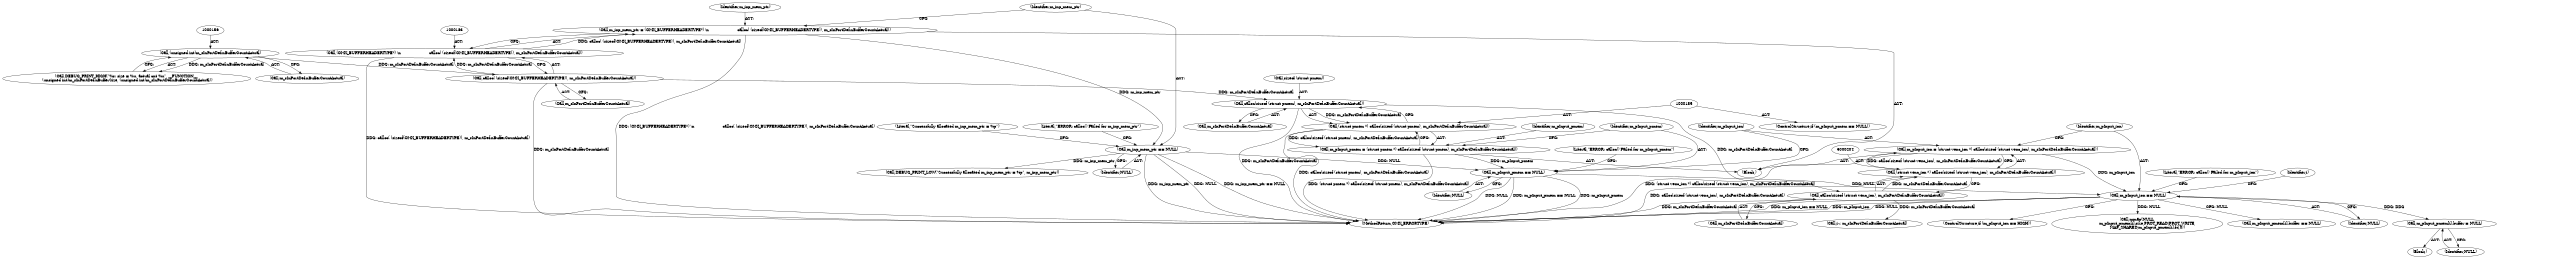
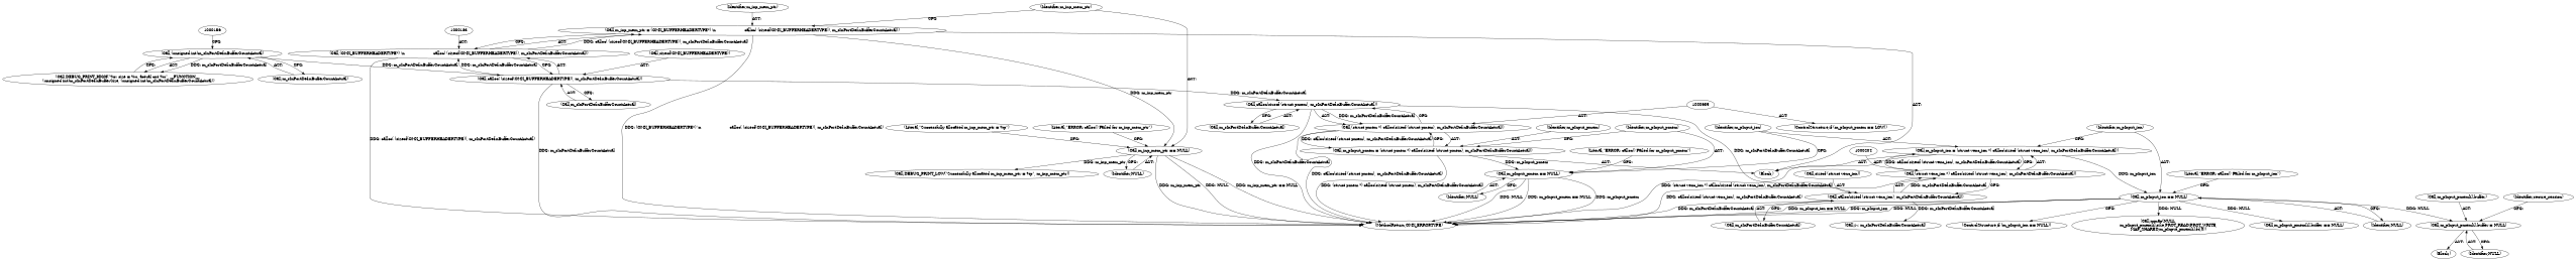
  digraph {
    fontname="DejaVu Serif"
    node [fontname="DejaVu Serif"]
    edge [fontname="DejaVu Serif"]
    n1 [label="(Call,m_pInput_pmem[i].buffer = NULL)"]
    n2 [label="(Block,)"]
    n3 [label="(Identifier,NULL)"]
    n4 [label="(Call,m_pInput_ion == NULL)"]
    n5 [label="(Identifier,NULL)"]
-   n6 [label="(ControlStructure,if (m_pInput_ion == HIGH))"]
+   n6 [label="(ControlStructure,if (m_pInput_ion == NULL))"]
    n7 [label="(Call,mmap(NULL,\n                 m_pInput_pmem[i].size,PROT_READ|PROT_WRITE,\n                 MAP_SHARED,m_pInput_pmem[i].fd,0))"]
    n8 [label="(Call,m_pInput_pmem[i].buffer == NULL)"]
    n9 [label="(MethodReturn,OMX_ERRORTYPE)"]
    n10 [label="(Call,m_pInput_ion = (struct venc_ion *) calloc(sizeof (struct venc_ion), m_sInPortDef.nBufferCountActual))"]
    n11 [label="(Call,(struct venc_ion *) calloc(sizeof (struct venc_ion), m_sInPortDef.nBufferCountActual))"]
    n12 [label="(Block,)"]
    n13 [label="(Call,calloc(sizeof (struct venc_ion), m_sInPortDef.nBufferCountActual))"]
    n14 [label="(Call,m_sInPortDef.nBufferCountActual)"]
    n15 [label="(Call,i< m_sInPortDef.nBufferCountActual)"]
    n16 [label="(Call,calloc(sizeof (struct pmem), m_sInPortDef.nBufferCountActual))"]
    n17 [label="(Call,(struct pmem *) calloc(sizeof (struct pmem), m_sInPortDef.nBufferCountActual))"]
    n18 [label="(Call,m_sInPortDef.nBufferCountActual)"]
    n19 [label="(Call,m_pInput_pmem = (struct pmem *) calloc(sizeof (struct pmem), m_sInPortDef.nBufferCountActual))"]
    n20 [label="(Call,calloc( (sizeof(OMX_BUFFERHEADERTYPE)), m_sInPortDef.nBufferCountActual))"]
    n21 [label="(Call,(OMX_BUFFERHEADERTYPE*) \\n                        calloc( (sizeof(OMX_BUFFERHEADERTYPE)), m_sInPortDef.nBufferCountActual))"]
    n22 [label="(Call,m_sInPortDef.nBufferCountActual)"]
    n23 [label="(Call,m_inp_mem_ptr = (OMX_BUFFERHEADERTYPE*) \\n                        calloc( (sizeof(OMX_BUFFERHEADERTYPE)), m_sInPortDef.nBufferCountActual))"]
    n24 [label="(Call,(unsigned int)m_sInPortDef.nBufferCountActual)"]
    n25 [label="(Call,m_sInPortDef.nBufferCountActual)"]
    n26 [label="(Call,DEBUG_PRINT_HIGH(\"%s: size = %u, actual cnt %u\", __FUNCTION__,\n (unsigned int)m_sInPortDef.nBufferSize, (unsigned int)m_sInPortDef.nBufferCountActual))"]
    n27 [label="(Call,m_pInput_pmem == NULL)"]
    n28 [label="(Identifier,NULL)"]
-   n29 [label="(ControlStructure,if (m_pInput_pmem == NULL))"]
+   n29 [label="(ControlStructure,if (m_pInput_pmem == LOW))"]
    n30 [label="(Call,m_inp_mem_ptr == NULL)"]
    n31 [label="(Identifier,NULL)"]
    n32 [label="(Call,DEBUG_PRINT_LOW(\"Successfully allocated m_inp_mem_ptr = %p\", m_inp_mem_ptr))"]
    n33 [label="(Literal,\"ERROR: calloc() Failed for m_pInput_ion\")"]
    n34 [label="(Identifier,m_pInput_pmem)"]
    n35 [label="(Identifier,m_pInput_ion)"]
    n36 [label="(Identifier,m_inp_mem_ptr)"]
+   n37 [label="(Call,sizeof(OMX_BUFFERHEADERTYPE))"]
    n38 [label="(Identifier,m_pInput_ion)"]
    n39 [label="(Identifier,m_inp_mem_ptr)"]
+   n40 [label="(Identifier,secure_session)"]
    n41 [label="(Literal,\"Successfully allocated m_inp_mem_ptr = %p\")"]
+   n42 [label="(Call,m_pInput_pmem[i].buffer)"]
+   n43 [label="(Call,sizeof (struct venc_ion))"]
    n44 [label="(Literal,\"ERROR: calloc() Failed for m_inp_mem_ptr\")"]
    n45 [label="(Literal,\"ERROR: calloc() Failed for m_pInput_pmem\")"]
-   n46 [label="(Identifier,i)"]
-   n47 [label="(Call,sizeof (struct pmem))"]
    n48 [label="(Identifier,m_pInput_pmem)"]
-   1000204 [label=5000204]
+   1000204
    1000156
-   1000185
+   1000185 [label=1000685]
    n52 [label=1000183]
    n1 -> n2 [label="AST: "]
    n1 -> n3 [label="CFG: "]
    n3 -> n1 [label="AST: "]
-   n4 -> n1 [label="DDG: DDG"]
+   n4 -> n1 [label="DDG: NULL"]
    n4 -> n5 [label="CFG: "]
    n4 -> n6 [label="CFG: "]
    n4 -> n7 [label="DDG: NULL"]
-   n4 -> n8 [label="CFG: NULL"]
+   n4 -> n8 [label="DDG: NULL"]
    n4 -> n9 [label="DDG: NULL"]
    n4 -> n9 [label="DDG: m_pInput_ion == NULL"]
    n4 -> n9 [label="DDG: m_pInput_ion"]
    n5 -> n4 [label="AST: "]
    n10 -> n4 [label="DDG: m_pInput_ion"]
    n10 -> n9 [label="DDG: (struct venc_ion *) calloc(sizeof (struct venc_ion), m_sInPortDef.nBufferCountActual)"]
    n10 -> n11 [label="CFG: "]
    n10 -> n12 [label="AST: "]
    n11 -> n9 [label="DDG: calloc(sizeof (struct venc_ion), m_sInPortDef.nBufferCountActual)"]
    n11 -> n10 [label="AST: "]
    n11 -> n10 [label="DDG: calloc(sizeof (struct venc_ion), m_sInPortDef.nBufferCountActual)"]
    n11 -> n13 [label="CFG: "]
    n13 -> n9 [label="DDG: m_sInPortDef.nBufferCountActual"]
    n13 -> n11 [label="AST: "]
    n13 -> n11 [label="DDG: m_sInPortDef.nBufferCountActual"]
    n13 -> n14 [label="CFG: "]
    n13 -> n15 [label="DDG: m_sInPortDef.nBufferCountActual"]
    n14 -> n13 [label="AST: "]
    n16 -> n9 [label="DDG: m_sInPortDef.nBufferCountActual"]
    n16 -> n13 [label="DDG: m_sInPortDef.nBufferCountActual"]
    n16 -> n17 [label="AST: "]
    n16 -> n17 [label="DDG: m_sInPortDef.nBufferCountActual"]
    n16 -> n18 [label="CFG: "]
    n17 -> n9 [label="DDG: calloc(sizeof (struct pmem), m_sInPortDef.nBufferCountActual)"]
    n17 -> n16 [label="CFG: "]
    n17 -> n19 [label="AST: "]
    n17 -> n19 [label="DDG: calloc(sizeof (struct pmem), m_sInPortDef.nBufferCountActual)"]
    n18 -> n16 [label="AST: "]
    n19 -> n9 [label="DDG: (struct pmem *) calloc(sizeof (struct pmem), m_sInPortDef.nBufferCountActual)"]
    n19 -> n12 [label="AST: "]
    n19 -> n17 [label="CFG: "]
    n19 -> n27 [label="DDG: m_pInput_pmem"]
    n20 -> n9 [label="DDG: m_sInPortDef.nBufferCountActual"]
    n20 -> n16 [label="DDG: m_sInPortDef.nBufferCountActual"]
    n20 -> n21 [label="AST: "]
    n20 -> n21 [label="DDG: m_sInPortDef.nBufferCountActual"]
    n20 -> n22 [label="CFG: "]
    n21 -> n9 [label="DDG: calloc( (sizeof(OMX_BUFFERHEADERTYPE)), m_sInPortDef.nBufferCountActual)"]
    n21 -> n20 [label="CFG: "]
    n21 -> n23 [label="AST: "]
    n21 -> n23 [label="DDG: calloc( (sizeof(OMX_BUFFERHEADERTYPE)), m_sInPortDef.nBufferCountActual)"]
    n22 -> n20 [label="AST: "]
    n23 -> n9 [label="DDG: (OMX_BUFFERHEADERTYPE*) \\n                        calloc( (sizeof(OMX_BUFFERHEADERTYPE)), m_sInPortDef.nBufferCountActual)"]
    n23 -> n12 [label="AST: "]
    n23 -> n21 [label="CFG: "]
    n23 -> n30 [label="DDG: m_inp_mem_ptr"]
    n24 -> n20 [label="DDG: m_sInPortDef.nBufferCountActual"]
    n24 -> n25 [label="CFG: "]
    n24 -> n26 [label="AST: "]
    n24 -> n26 [label="DDG: m_sInPortDef.nBufferCountActual"]
    n25 -> n24 [label="AST: "]
    n26 -> n24 [label="CFG: "]
-   n27 -> n4 [label="DDG: NULL"]
    n27 -> n9 [label="DDG: m_pInput_pmem"]
    n27 -> n9 [label="DDG: NULL"]
    n27 -> n9 [label="DDG: m_pInput_pmem == NULL"]
    n27 -> n28 [label="CFG: "]
    n28 -> n27 [label="AST: "]
    n30 -> n9 [label="DDG: m_inp_mem_ptr"]
    n30 -> n9 [label="DDG: NULL"]
    n30 -> n9 [label="DDG: m_inp_mem_ptr == NULL"]
-   n30 -> n27 [label="DDG: NULL"]
    n30 -> n31 [label="CFG: "]
    n30 -> n32 [label="DDG: m_inp_mem_ptr"]
    n31 -> n30 [label="AST: "]
    n33 -> n4 [label="CFG: "]
    n34 -> n19 [label="AST: "]
    n35 -> n4 [label="AST: "]
    n35 -> n10 [label="CFG: "]
    n36 -> n23 [label="AST: "]
+   n37 -> n20 [label="AST: "]
    n38 -> n10 [label="AST: "]
    n38 -> n27 [label="CFG: "]
    n39 -> n23 [label="CFG: "]
    n39 -> n30 [label="AST: "]
+   n40 -> n1 [label="CFG: "]
    n41 -> n30 [label="CFG: "]
+   n42 -> n1 [label="AST: "]
+   n43 -> n13 [label="AST: "]
    n44 -> n30 [label="CFG: "]
    n45 -> n27 [label="CFG: "]
-   n46 -> n4 [label="CFG: "]
-   n47 -> n16 [label="AST: "]
    n48 -> n19 [label="CFG: "]
    n48 -> n27 [label="AST: "]
    1000204 -> n11 [label="AST: "]
-   1000156 -> n24 [label="AST: "]
+   1000156 -> n24 [label="CFG: "]
    1000185 -> n17 [label="AST: "]
    1000185 -> n29 [label="AST: "]
    n52 -> n21 [label="AST: "]
  }
